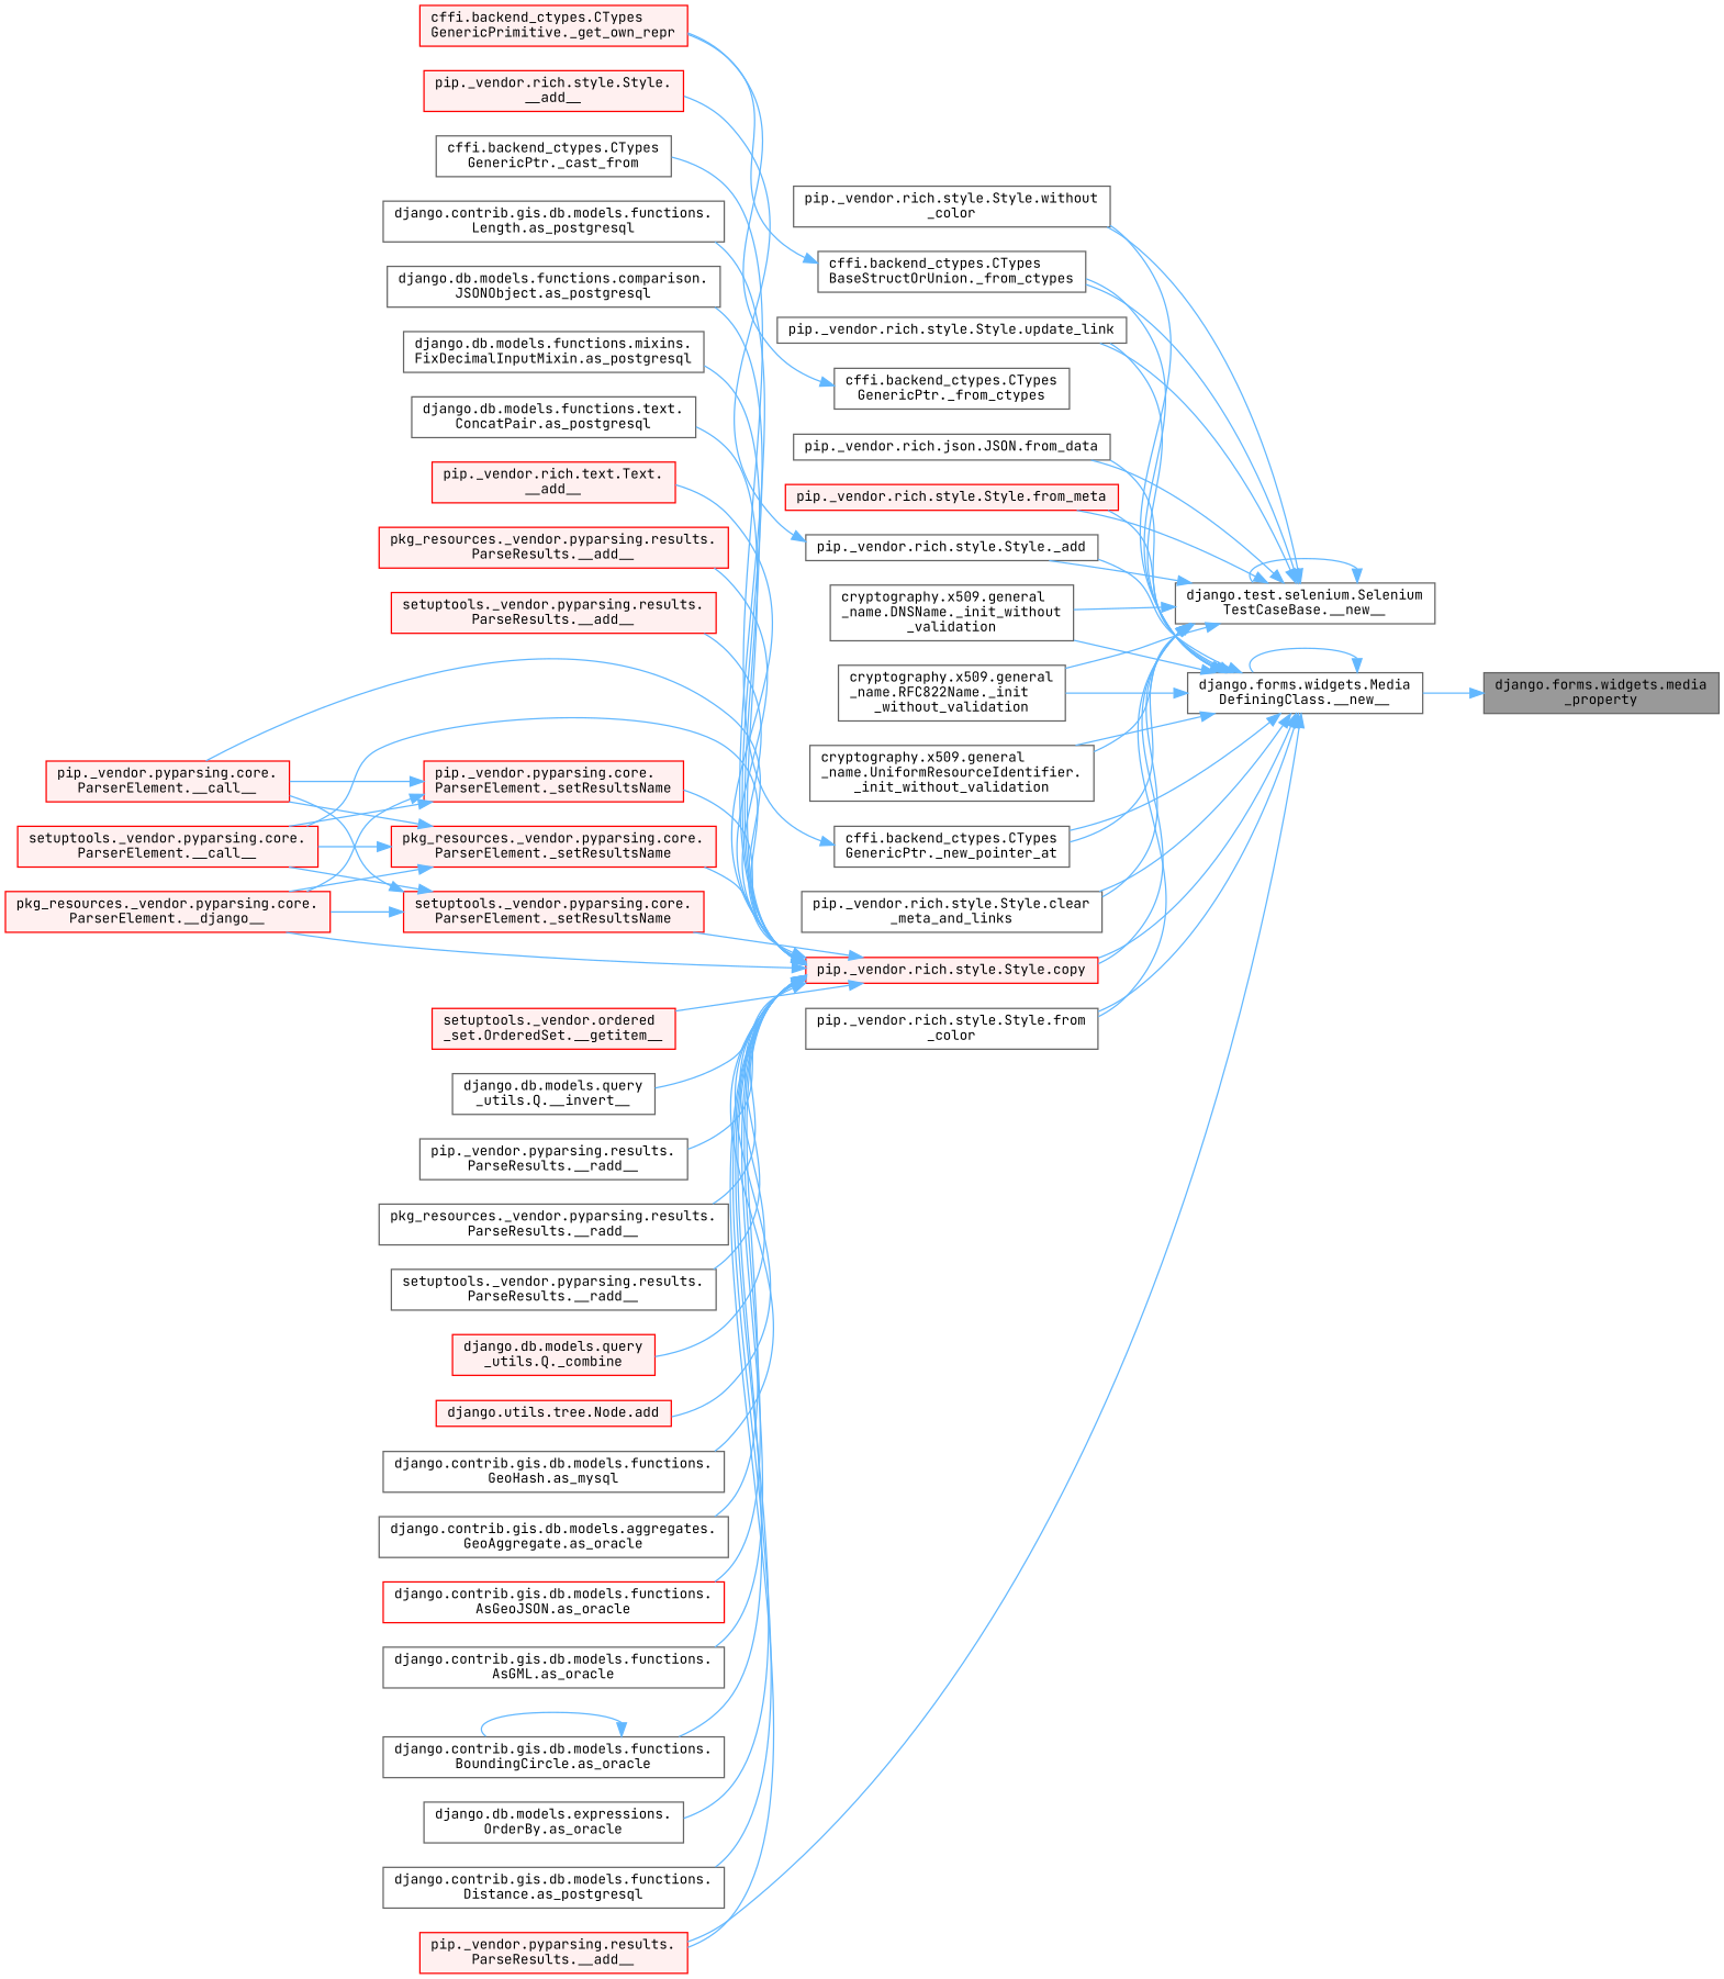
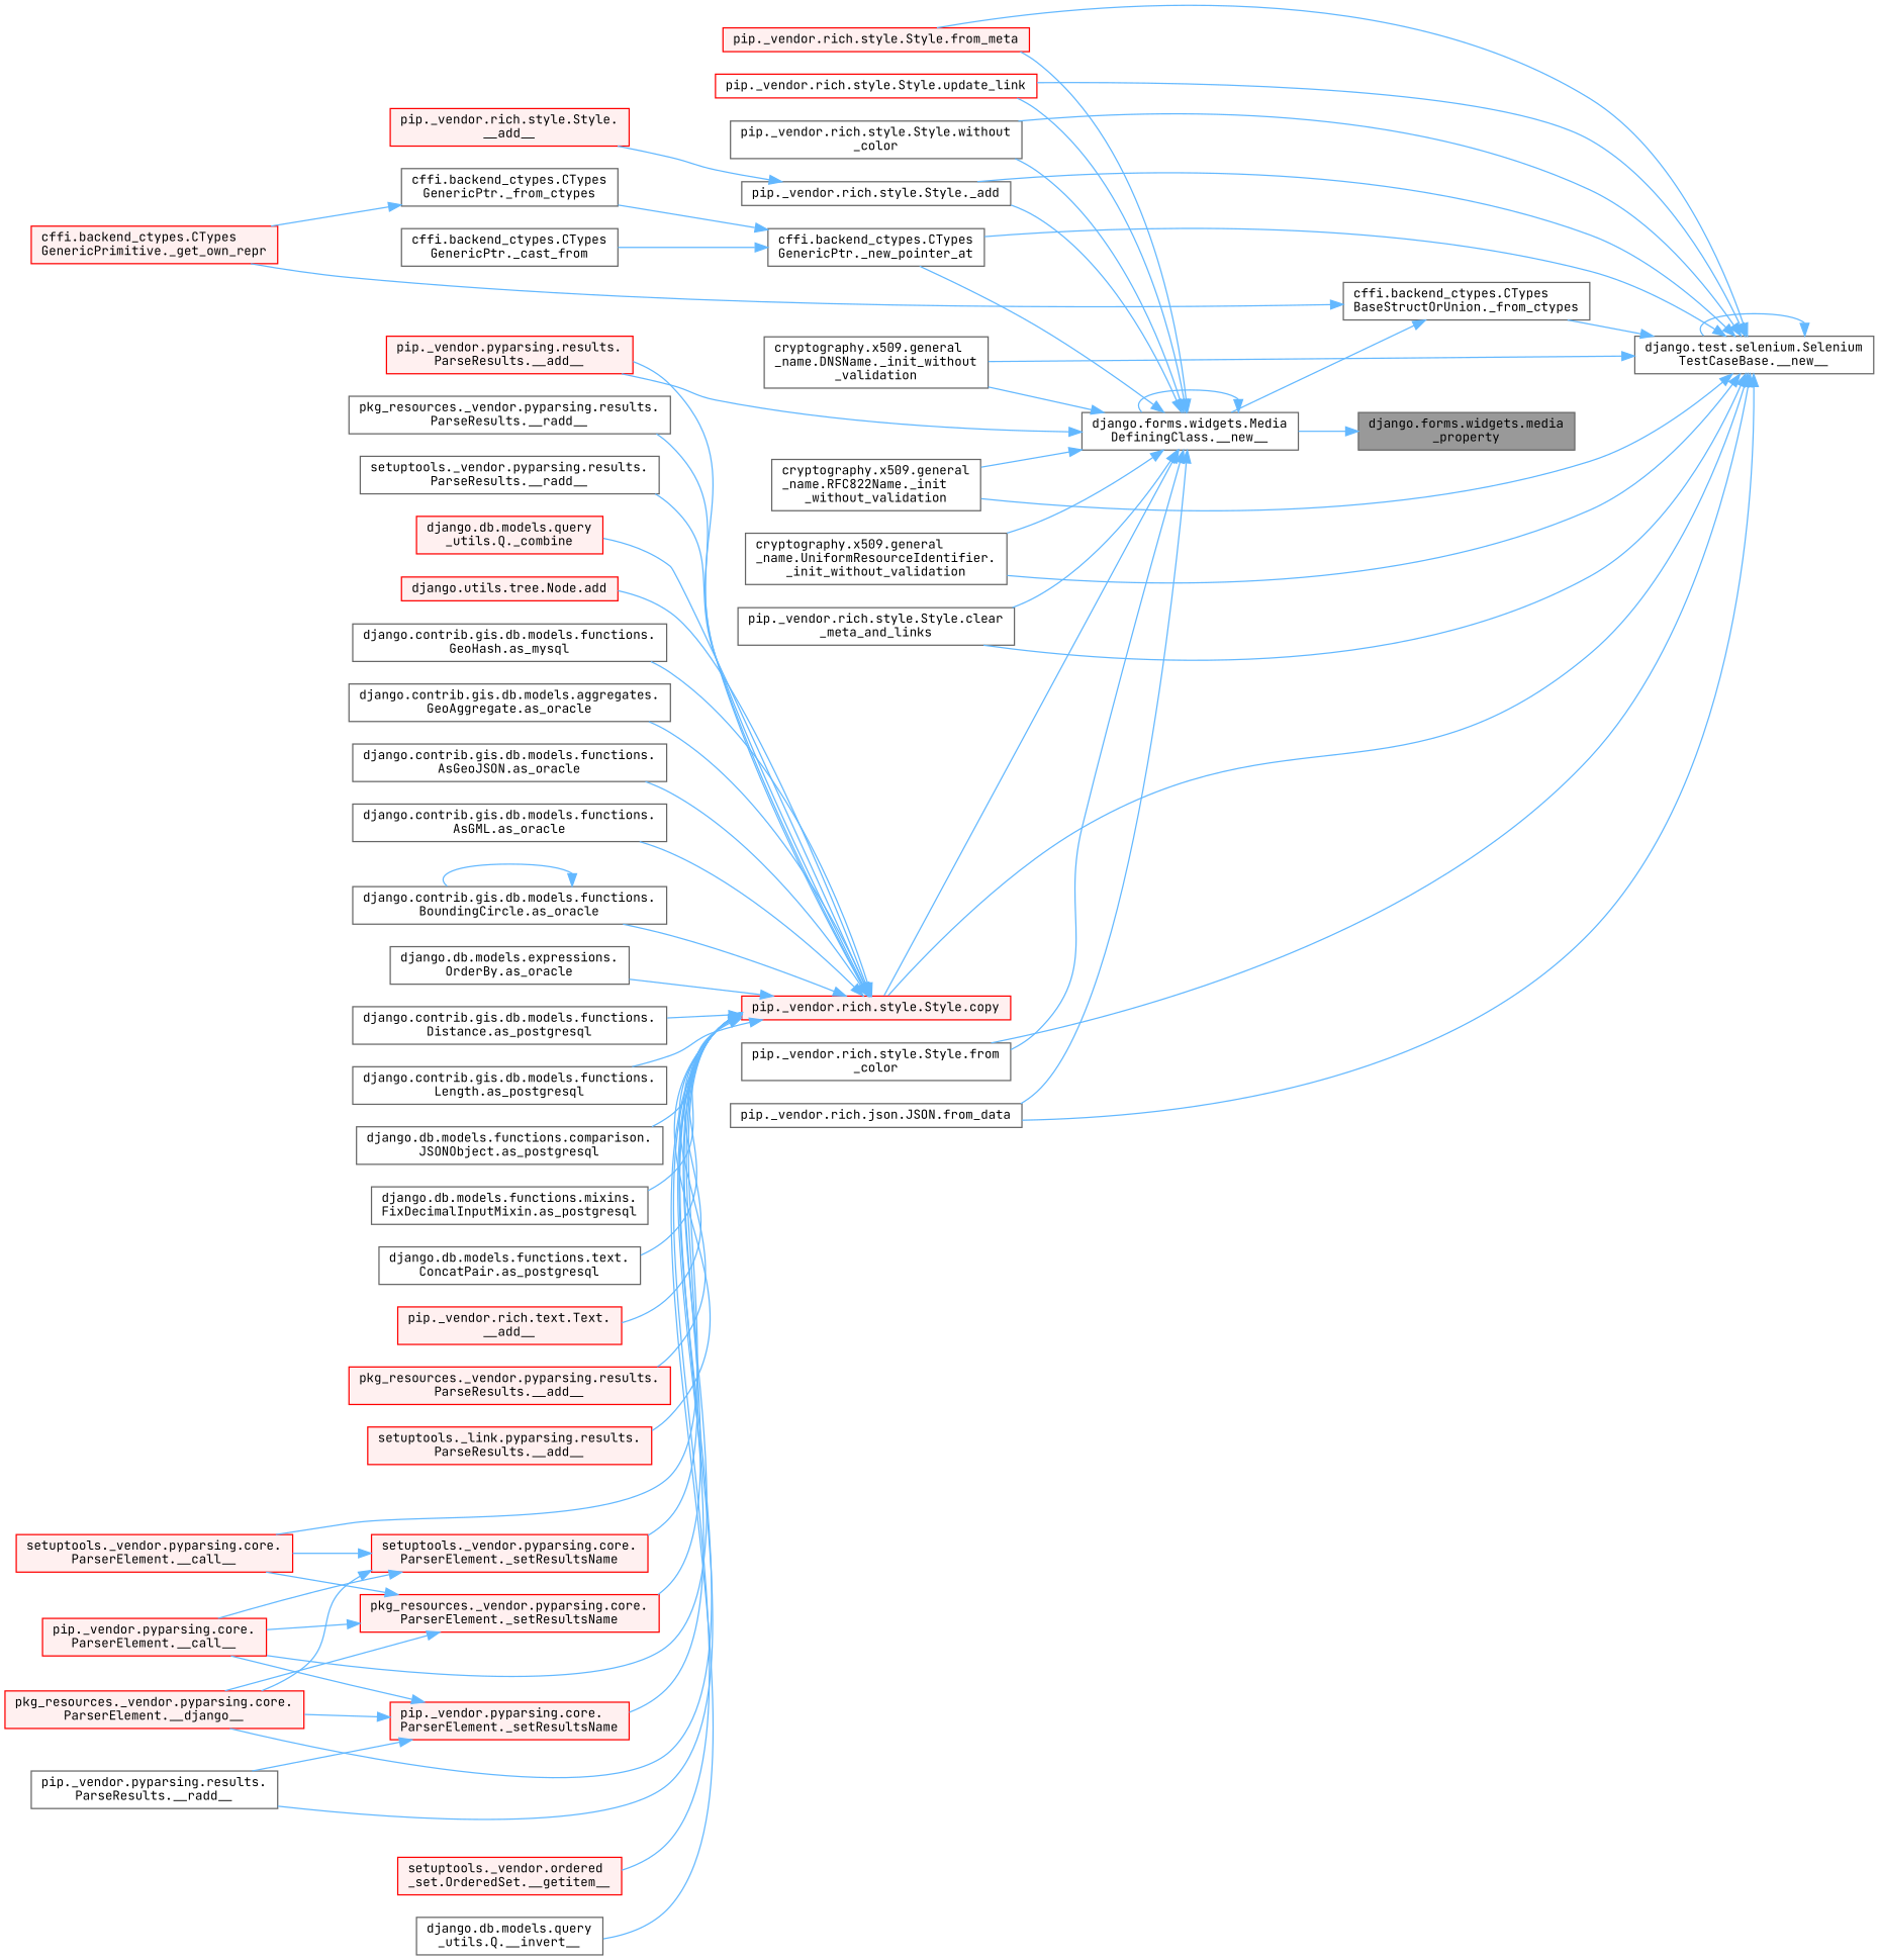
  digraph {
    fontname="JetBrains Mono"
    rankdir=RL
    node [color=grey40 fillcolor=white fontname="JetBrains Mono" fontsize=10 shape=box style=filled]
    edge [color=steelblue1 dir=back fontname="JetBrains Mono" fontsize=10 labelfontname=Helvetica labelfontsize=10 style=solid]
    n1 [color=gray40 fillcolor=grey60 fontcolor=black height=0.2 label="django.forms.widgets.media\l_property" width=0.4]
    n2 [height=0.2 label="django.forms.widgets.Media\lDefiningClass.__new__" width=0.4]
    n3 [height=0.2 label="pip._vendor.rich.style.Style._add" width=0.4]
    n4 [height=0.2 label="cffi.backend_ctypes.CTypes\lBaseStructOrUnion._from_ctypes" width=0.4]
    n5 [height=0.2 label="cryptography.x509.general\l_name.DNSName._init_without\l_validation" width=0.4]
    n6 [height=0.2 label="cryptography.x509.general\l_name.RFC822Name._init\l_without_validation" width=0.4]
    n7 [height=0.2 label="cryptography.x509.general\l_name.UniformResourceIdentifier.\l_init_without_validation" width=0.4]
    n8 [height=0.2 label="cffi.backend_ctypes.CTypes\lGenericPtr._new_pointer_at" width=0.4]
    n9 [height=0.2 label="pip._vendor.rich.style.Style.clear\l_meta_and_links" width=0.4]
    n10 [color=red fillcolor="#FFF0F0" height=0.2 label="pip._vendor.rich.style.Style.copy" width=0.4]
    n11 [height=0.2 label="pip._vendor.rich.style.Style.from\l_color" width=0.4]
    n12 [height=0.2 label="pip._vendor.rich.json.JSON.from_data" width=0.4]
    n13 [color=red fillcolor="#FFF0F0" height=0.2 label="pip._vendor.rich.style.Style.from_meta" width=0.4]
-   n14 [height=0.2 label="pip._vendor.rich.style.Style.update_link" width=0.4]
+   n14 [color=red height=0.2 label="pip._vendor.rich.style.Style.update_link" width=0.4]
    n15 [height=0.2 label="pip._vendor.rich.style.Style.without\l_color" width=0.4]
    n16 [color=red fillcolor="#FFF0F0" height=0.2 label="pip._vendor.pyparsing.results.\lParseResults.__add__" width=0.4]
    n17 [height=0.2 label="django.test.selenium.Selenium\lTestCaseBase.__new__" width=0.4]
    n18 [color=red fillcolor="#FFF0F0" height=0.2 label="pip._vendor.rich.style.Style.\l__add__" width=0.4]
    n19 [color=red fillcolor="#FFF0F0" height=0.2 label="cffi.backend_ctypes.CTypes\lGenericPrimitive._get_own_repr" width=0.4]
    n20 [height=0.2 label="cffi.backend_ctypes.CTypes\lGenericPtr._cast_from" width=0.4]
    n21 [height=0.2 label="cffi.backend_ctypes.CTypes\lGenericPtr._from_ctypes" width=0.4]
    n22 [color=red fillcolor="#FFF0F0" height=0.2 label="pip._vendor.rich.text.Text.\l__add__" width=0.4]
    n23 [color=red fillcolor="#FFF0F0" height=0.2 label="pkg_resources._vendor.pyparsing.results.\lParseResults.__add__" width=0.4]
-   n24 [color=red fillcolor="#FFF0F0" height=0.2 label="setuptools._vendor.pyparsing.results.\lParseResults.__add__" width=0.4]
+   n24 [color=red fillcolor="#FFF0F0" height=0.2 label="setuptools._link.pyparsing.results.\lParseResults.__add__" width=0.4]
    n25 [color=red fillcolor="#FFF0F0" height=0.2 label="pip._vendor.pyparsing.core.\lParserElement.__call__" width=0.4]
    n26 [color=red fillcolor="#FFF0F0" height=0.2 label="pkg_resources._vendor.pyparsing.core.\lParserElement.__django__" width=0.4]
    n27 [color=red fillcolor="#FFF0F0" height=0.2 label="setuptools._vendor.pyparsing.core.\lParserElement.__call__" width=0.4]
    n28 [color=red fillcolor="#FFF0F0" height=0.2 label="setuptools._vendor.ordered\l_set.OrderedSet.__getitem__" width=0.4]
    n29 [height=0.2 label="django.db.models.query\l_utils.Q.__invert__" width=0.4]
    n30 [height=0.2 label="pip._vendor.pyparsing.results.\lParseResults.__radd__" width=0.4]
    n31 [height=0.2 label="pkg_resources._vendor.pyparsing.results.\lParseResults.__radd__" width=0.4]
    n32 [height=0.2 label="setuptools._vendor.pyparsing.results.\lParseResults.__radd__" width=0.4]
    n33 [color=red fillcolor="#FFF0F0" height=0.2 label="django.db.models.query\l_utils.Q._combine" width=0.4]
    n34 [color=red fillcolor="#FFF0F0" height=0.2 label="pip._vendor.pyparsing.core.\lParserElement._setResultsName" width=0.4]
    n35 [color=red fillcolor="#FFF0F0" height=0.2 label="pkg_resources._vendor.pyparsing.core.\lParserElement._setResultsName" width=0.4]
    n36 [color=red fillcolor="#FFF0F0" height=0.2 label="setuptools._vendor.pyparsing.core.\lParserElement._setResultsName" width=0.4]
    n37 [color=red fillcolor="#FFF0F0" height=0.2 label="django.utils.tree.Node.add" width=0.4]
    n38 [height=0.2 label="django.contrib.gis.db.models.functions.\lGeoHash.as_mysql" width=0.4]
    n39 [height=0.2 label="django.contrib.gis.db.models.aggregates.\lGeoAggregate.as_oracle" width=0.4]
-   n40 [color=red height=0.2 label="django.contrib.gis.db.models.functions.\lAsGeoJSON.as_oracle" width=0.4]
+   n40 [height=0.2 label="django.contrib.gis.db.models.functions.\lAsGeoJSON.as_oracle" width=0.4]
    n41 [height=0.2 label="django.contrib.gis.db.models.functions.\lAsGML.as_oracle" width=0.4]
    n42 [height=0.2 label="django.contrib.gis.db.models.functions.\lBoundingCircle.as_oracle" width=0.4]
    n43 [height=0.2 label="django.db.models.expressions.\lOrderBy.as_oracle" width=0.4]
    n44 [height=0.2 label="django.contrib.gis.db.models.functions.\lDistance.as_postgresql" width=0.4]
    n45 [height=0.2 label="django.contrib.gis.db.models.functions.\lLength.as_postgresql" width=0.4]
    n46 [height=0.2 label="django.db.models.functions.comparison.\lJSONObject.as_postgresql" width=0.4]
    n47 [height=0.2 label="django.db.models.functions.mixins.\lFixDecimalInputMixin.as_postgresql" width=0.4]
    n48 [height=0.2 label="django.db.models.functions.text.\lConcatPair.as_postgresql" width=0.4]
    n1 -> n2
    n2 -> n2
    n2 -> n3
-   n2 -> n4
+   n4 -> n2
    n2 -> n5
    n2 -> n6
    n2 -> n7
    n2 -> n8
    n2 -> n9
    n2 -> n10
    n2 -> n11
    n2 -> n12
    n2 -> n13
    n2 -> n14
    n2 -> n15
    n2 -> n16
    n3 -> n18
    n4 -> n19
    n8 -> n20
+   n8 -> n21
    n10 -> n16
    n10 -> n22
    n10 -> n23
    n10 -> n24
    n10 -> n25
    n10 -> n26
    n10 -> n27
    n10 -> n28
    n10 -> n29
    n10 -> n30
    n10 -> n31
    n10 -> n32
    n10 -> n33
    n10 -> n34
    n10 -> n35
    n10 -> n36
    n10 -> n37
    n10 -> n38
    n10 -> n39
    n10 -> n40
    n10 -> n41
    n10 -> n42
    n10 -> n43
    n10 -> n44
    n10 -> n45
    n10 -> n46
    n10 -> n47
    n10 -> n48
    n17 -> n3
    n17 -> n4
    n17 -> n5
    n17 -> n6
    n17 -> n7
    n17 -> n8
    n17 -> n9
    n17 -> n10
    n17 -> n11
    n17 -> n12
    n17 -> n13
    n17 -> n14
    n17 -> n15
    n17 -> n17
    n21 -> n19
    n34 -> n25
    n34 -> n26
-   n34 -> n27
+   n34 -> n30
    n35 -> n25
    n35 -> n26
    n35 -> n27
    n36 -> n25
    n36 -> n26
    n36 -> n27
    n42 -> n42
  }
